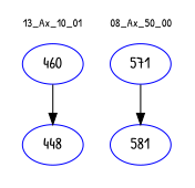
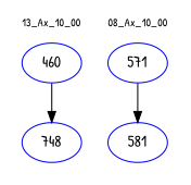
  digraph {
    fontname="Patrick Hand"
    node [color=blue fontname="Patrick Hand"]
    edge [color=black fontname="Patrick Hand"]
    n1 [label=460]
-   n2 [label=448]
+   n2 [label=748]
    n3 [label=571]
    n4 [label=581]
    subgraph cluster_1 {
      color=white
      fontsize=10
-     label="13_Ax_10_01"
+     label="13_Ax_10_00"
      n1
      n2
    }
    subgraph cluster_2 {
      color=white
      fontsize=10
-     label="08_Ax_50_00"
+     label="08_Ax_10_00"
      n3
      n4
    }
    n1 -> n2
    n3 -> n4
  }
